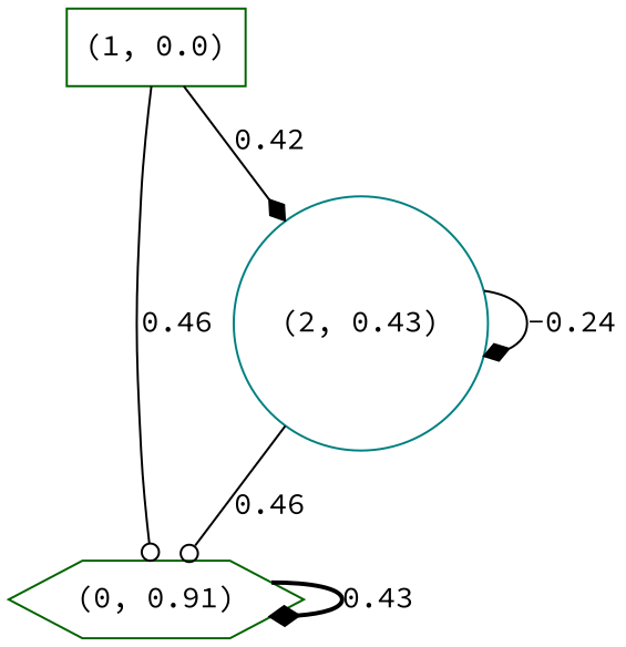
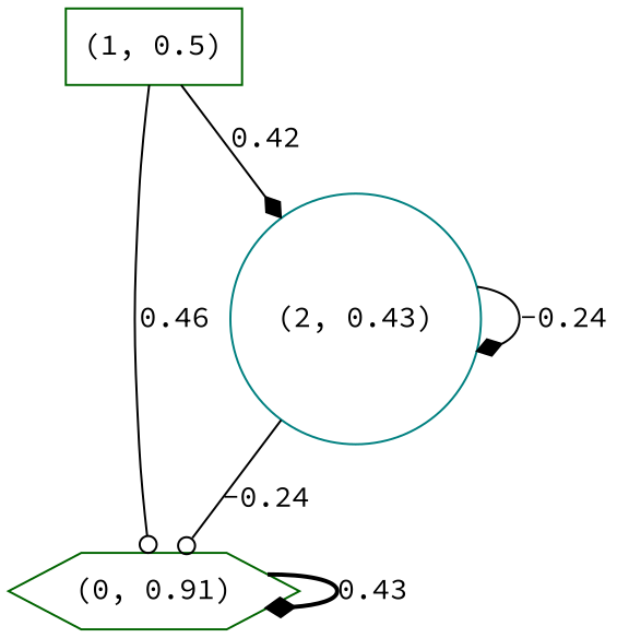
  digraph {
    fontname="Source Code Pro"
    node [color=darkgreen fontname="Source Code Pro"]
    edge [arrowhead=diamond fontname="Source Code Pro" style=solid]
    n1 [label="(0, 0.91)" shape=hexagon]
-   n2 [label="(1, 0.0)" shape=box]
+   n2 [label="(1, 0.5)" shape=box]
    n3 [color=teal label="(2, 0.43)" shape=circle]
    n1 -> n1 [label=0.43 style=bold]
    n2 -> n1 [arrowhead=odot label=0.46]
    n2 -> n3 [label=0.42]
-   n3 -> n1 [arrowhead=odot label=0.46]
+   n3 -> n1 [arrowhead=odot label=-0.24]
    n3 -> n3 [label=-0.24]
  }
